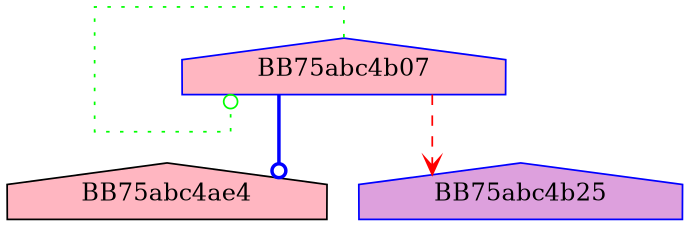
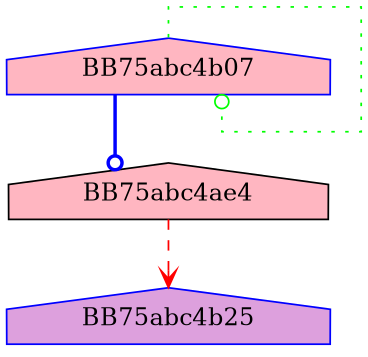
  digraph {
    splines=ortho
    node [color=blue fillcolor=lightpink shape=house style=filled]
    edge [arrowhead=odot]
    BB75abc4ae4 [color=black]
    BB75abc4b07
    BB75abc4b25 [fillcolor=plum]
    BB75abc4b07 -> BB75abc4ae4 [color=blue style=bold]
    BB75abc4b07 -> BB75abc4b07 [color=green style=dotted]
-   BB75abc4b07 -> BB75abc4b25 [arrowhead=vee color=red style=dashed]
+   BB75abc4ae4 -> BB75abc4b25 [arrowhead=vee color=red style=dashed]
  }
